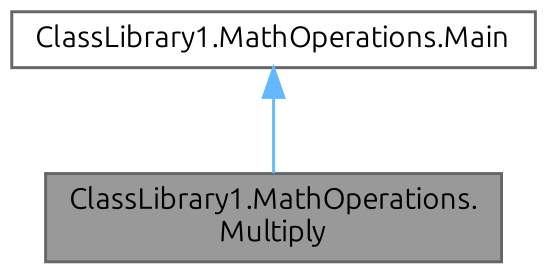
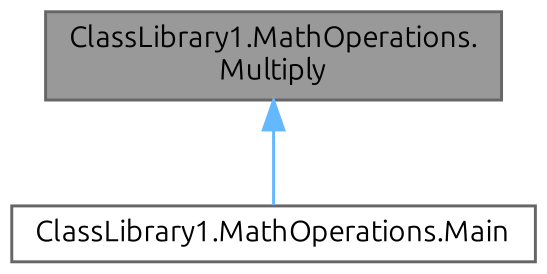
  digraph {
    rankdir=TB
    fontname=Ubuntu
    node [fontname=Ubuntu fontsize=10 shape=box style=filled]
    n1 [color=gray40 fillcolor=grey60 fontcolor=black height=0.2 label="ClassLibrary1.MathOperations.\lMultiply" width=0.4]
    n2 [color=grey40 fillcolor=white height=0.2 label="ClassLibrary1.MathOperations.Main" width=0.4]
-   n2 -> n1 [color=steelblue1 dir=back fontname=Ubuntu fontsize=10 labelfontname=Helvetica labelfontsize=10 style=solid]
+   n1 -> n2 [color=steelblue1 dir=back fontname=Ubuntu fontsize=10 labelfontname=Helvetica labelfontsize=10 style=solid]
  }
